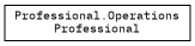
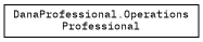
  digraph {
    rankdir=TB
    fontname="IBM Plex Mono"
-   n1 [color=black fillcolor=white fontname="IBM Plex Mono" fontsize=10 height=0.2 label="Professional.Operations\lProfessional" shape=record style=filled width=0.4]
+   n1 [color=black fillcolor=white fontname="IBM Plex Mono" fontsize=10 height=0.2 label="DanaProfessional.Operations\lProfessional" shape=record style=filled width=0.4]
  }
